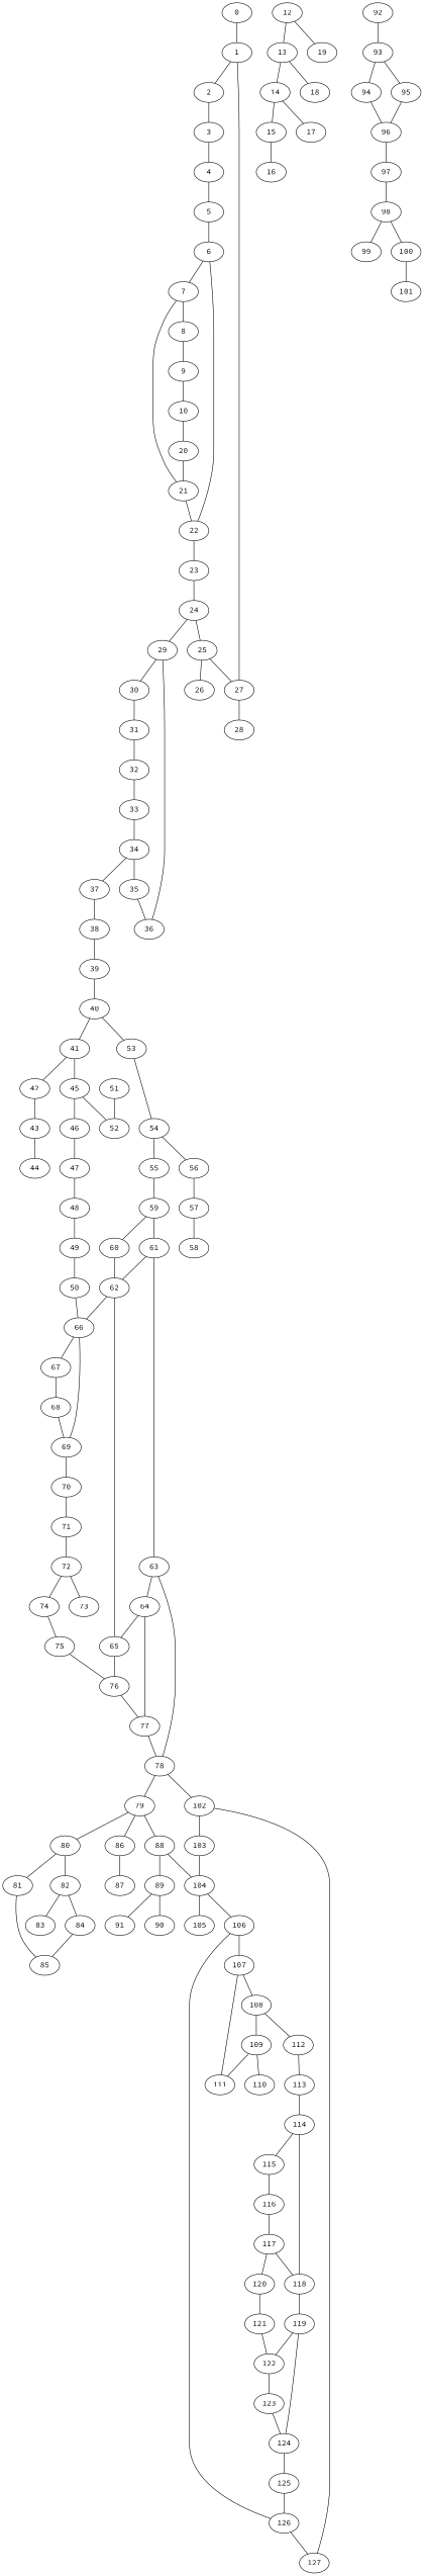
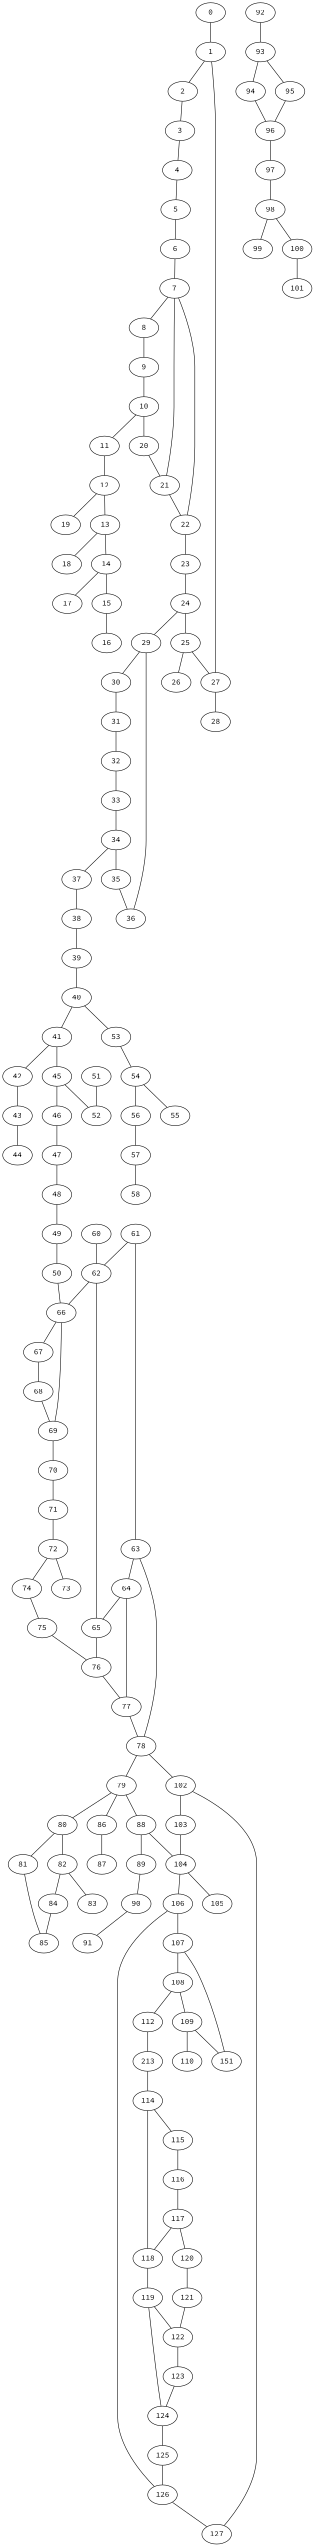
  graph {
    fontname="Source Code Pro"
    node [fontname="Source Code Pro"]
    edge [fontname="Source Code Pro"]
    0
    1
    2
    27
    3
    28
    4
    5
    6
    7
    22
    8
    21
    23
    9
    10
+   11
    20
    12
    13
    19
    14
    18
    15
    17
    16
    24
    25
    29
    26
    30
    36
    31
    32
    33
    34
    35
    37
    38
    39
    40
    41
    53
    42
    45
    54
    43
    46
    52
    44
    47
    48
    49
    50
    66
    51
    55
    56
-   59
    57
    60
    61
    58
    62
    63
    65
    64
    78
    76
    67
    69
    77
    79
    102
    68
    70
    71
    72
    73
    74
    75
    80
    86
    88
    103
    127
    81
    82
    87
    89
    104
    85
    83
    84
    90
    105
    106
    91
    92
    93
    94
    95
    96
    97
    98
    99
    100
    101
    107
    126
    108
-   111
+   111 [label=151]
    109
    112
    110
-   113
+   113 [label=213]
    114
    115
    118
    116
    119
    117
    120
    121
    124
    122
    125
    123
    0 -- 1
    1 -- 2
    1 -- 27
    2 -- 3
    27 -- 28
    3 -- 4
    4 -- 5
    5 -- 6
    6 -- 7
-   6 -- 22
+   7 -- 22
    7 -- 8
    7 -- 21
    22 -- 23
    8 -- 9
    21 -- 22
    23 -- 24
    9 -- 10
+   10 -- 11
    10 -- 20
+   11 -- 12
    20 -- 21
    12 -- 13
    12 -- 19
    13 -- 14
    13 -- 18
    14 -- 15
    14 -- 17
    15 -- 16
    24 -- 25
    24 -- 29
    25 -- 27
    25 -- 26
    29 -- 30
    29 -- 36
    30 -- 31
    31 -- 32
    32 -- 33
    33 -- 34
    34 -- 35
    34 -- 37
    35 -- 36
    37 -- 38
    38 -- 39
    39 -- 40
    40 -- 41
    40 -- 53
    41 -- 42
    41 -- 45
    53 -- 54
    42 -- 43
    45 -- 46
    45 -- 52
    54 -- 55
    54 -- 56
    43 -- 44
    46 -- 47
    47 -- 48
    48 -- 49
    49 -- 50
    50 -- 66
    66 -- 67
    66 -- 69
    51 -- 52
-   55 -- 59
    56 -- 57
-   59 -- 60
-   59 -- 61
    57 -- 58
    60 -- 62
    61 -- 62
    61 -- 63
    62 -- 66
    62 -- 65
    63 -- 64
    63 -- 78
    65 -- 76
    64 -- 65
    64 -- 77
    78 -- 79
    78 -- 102
    76 -- 77
    67 -- 68
    69 -- 70
    77 -- 78
    79 -- 80
    79 -- 86
    79 -- 88
    102 -- 103
    102 -- 127
    68 -- 69
    70 -- 71
    71 -- 72
    72 -- 73
    72 -- 74
    74 -- 75
    75 -- 76
    80 -- 81
    80 -- 82
    86 -- 87
    88 -- 89
    88 -- 104
    103 -- 104
    81 -- 85
    82 -- 83
    82 -- 84
    89 -- 90
    104 -- 105
    104 -- 106
    84 -- 85
-   89 -- 91
+   90 -- 91
    106 -- 107
    106 -- 126
    92 -- 93
    93 -- 94
    93 -- 95
    94 -- 96
    95 -- 96
    96 -- 97
    97 -- 98
    98 -- 99
    98 -- 100
    100 -- 101
    107 -- 108
    107 -- 111
    126 -- 127
    108 -- 109
    108 -- 112
    109 -- 111
    109 -- 110
    112 -- 113
    113 -- 114
    114 -- 115
    114 -- 118
    115 -- 116
    118 -- 119
    116 -- 117
    119 -- 124
    119 -- 122
    117 -- 118
    117 -- 120
    120 -- 121
    121 -- 122
    124 -- 125
    122 -- 123
    125 -- 126
    123 -- 124
  }
